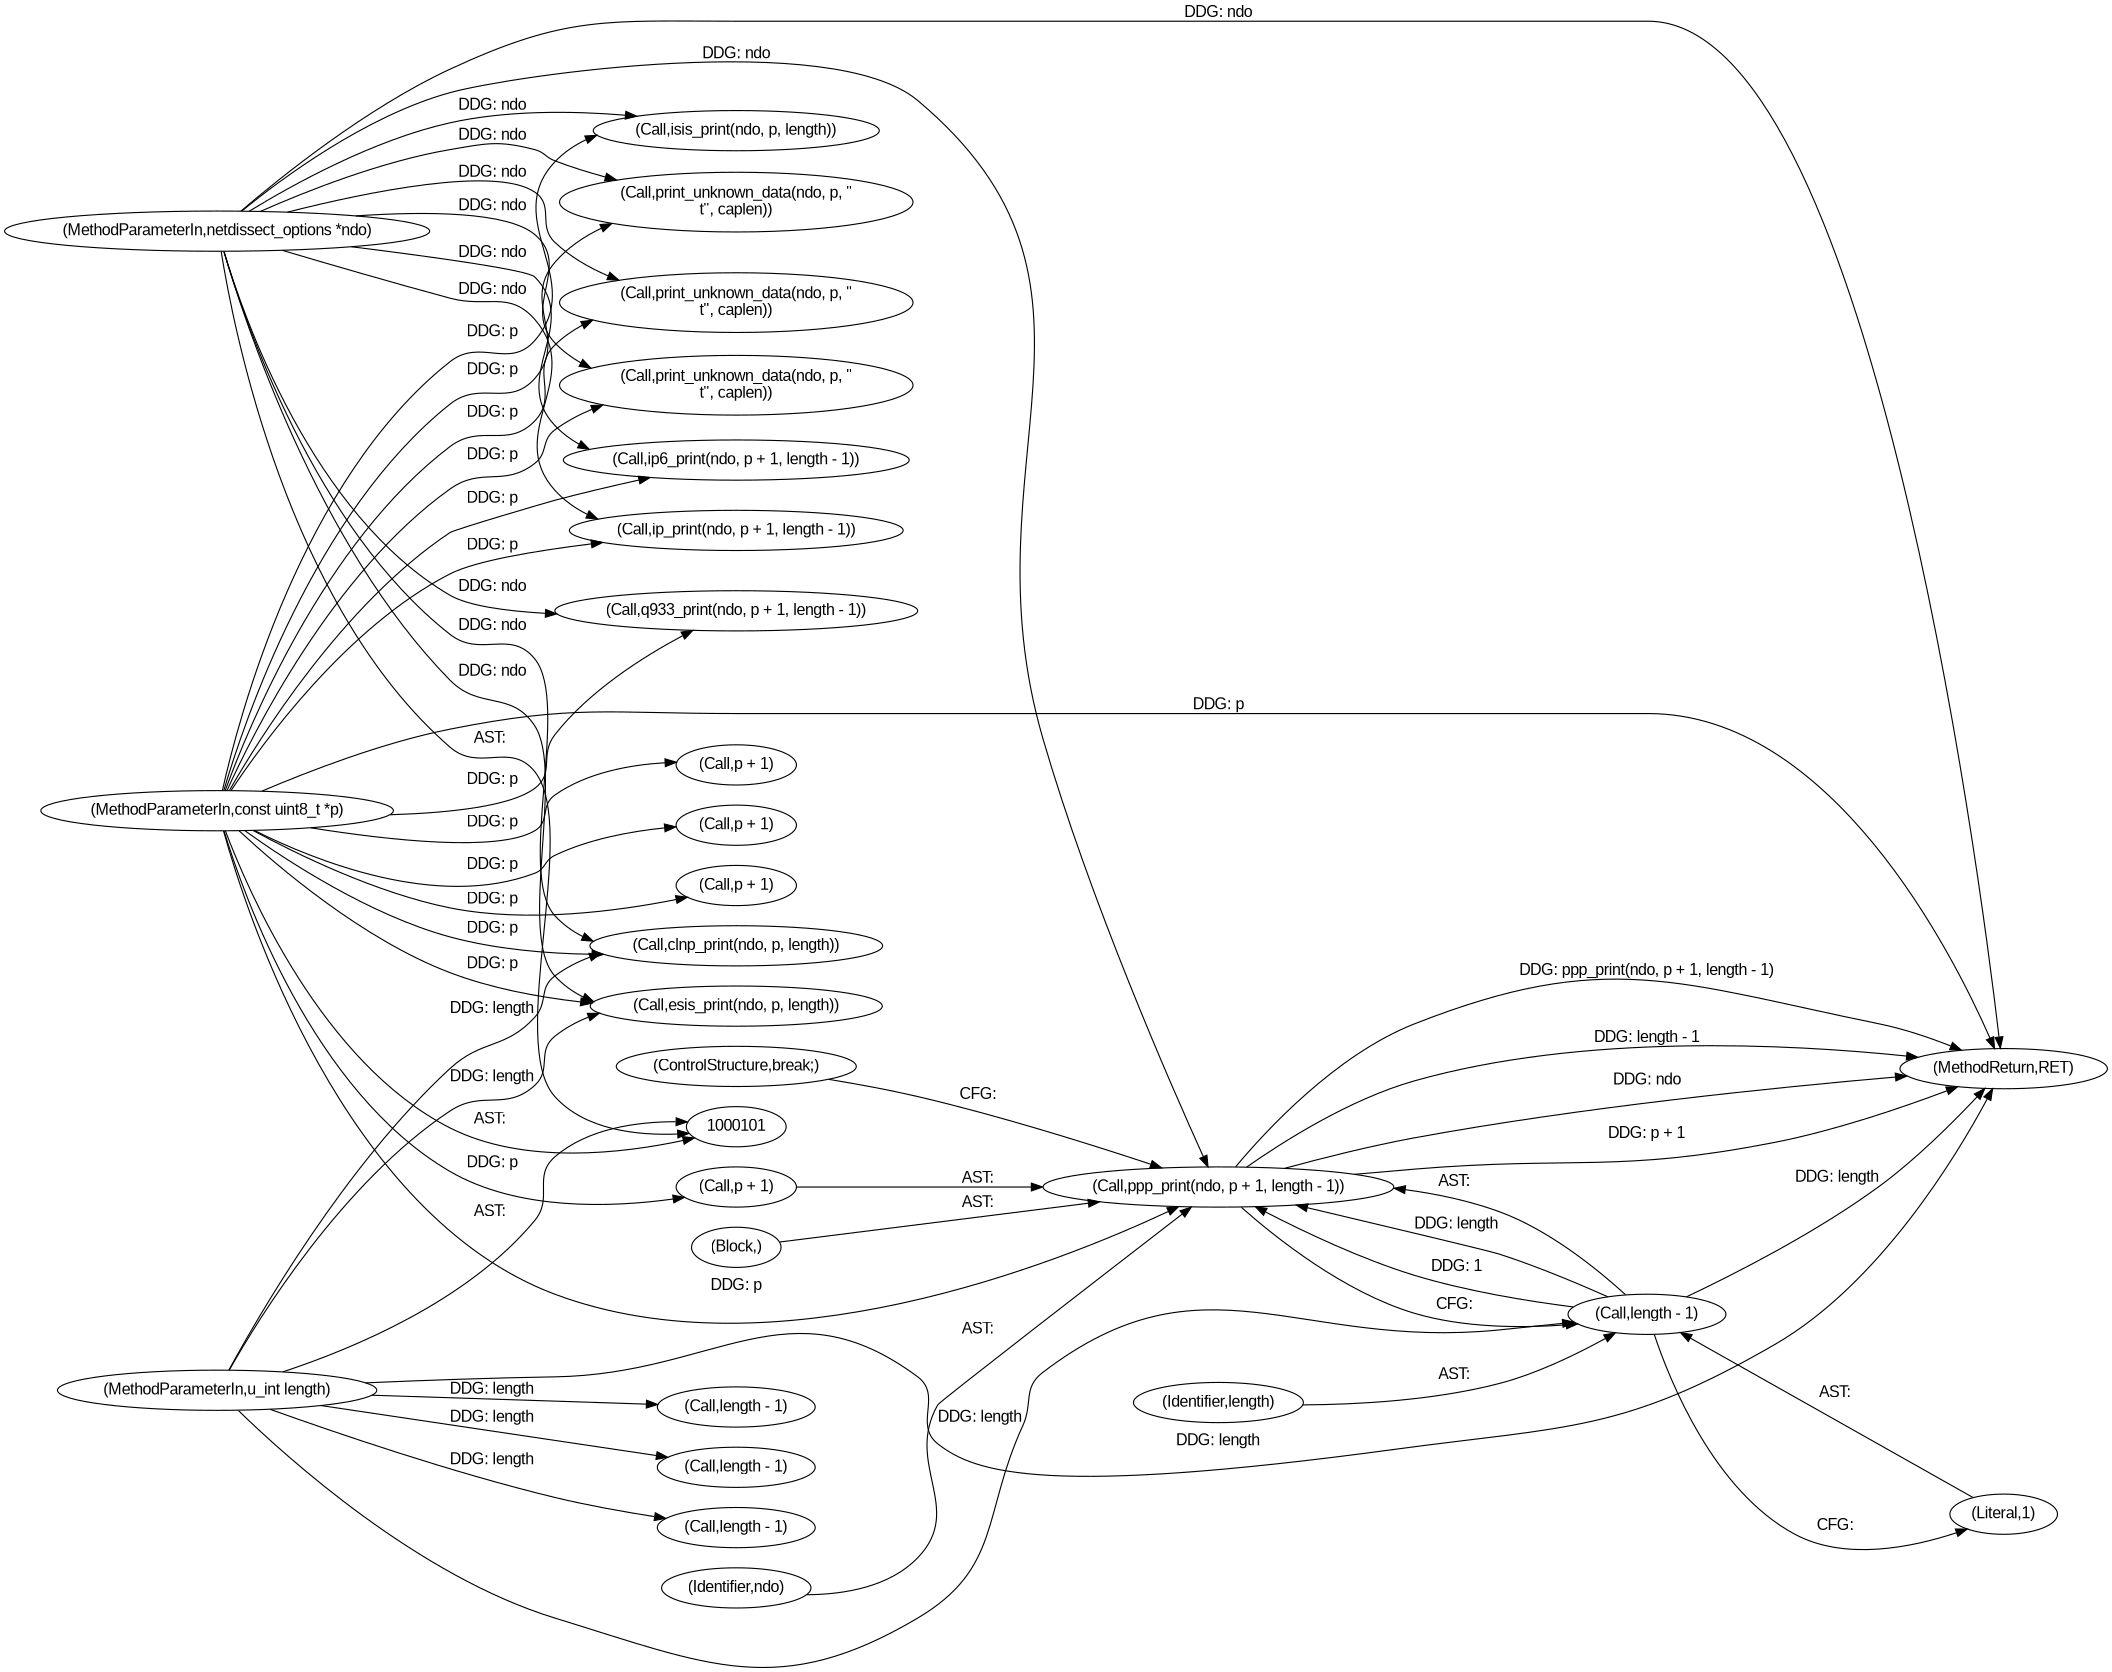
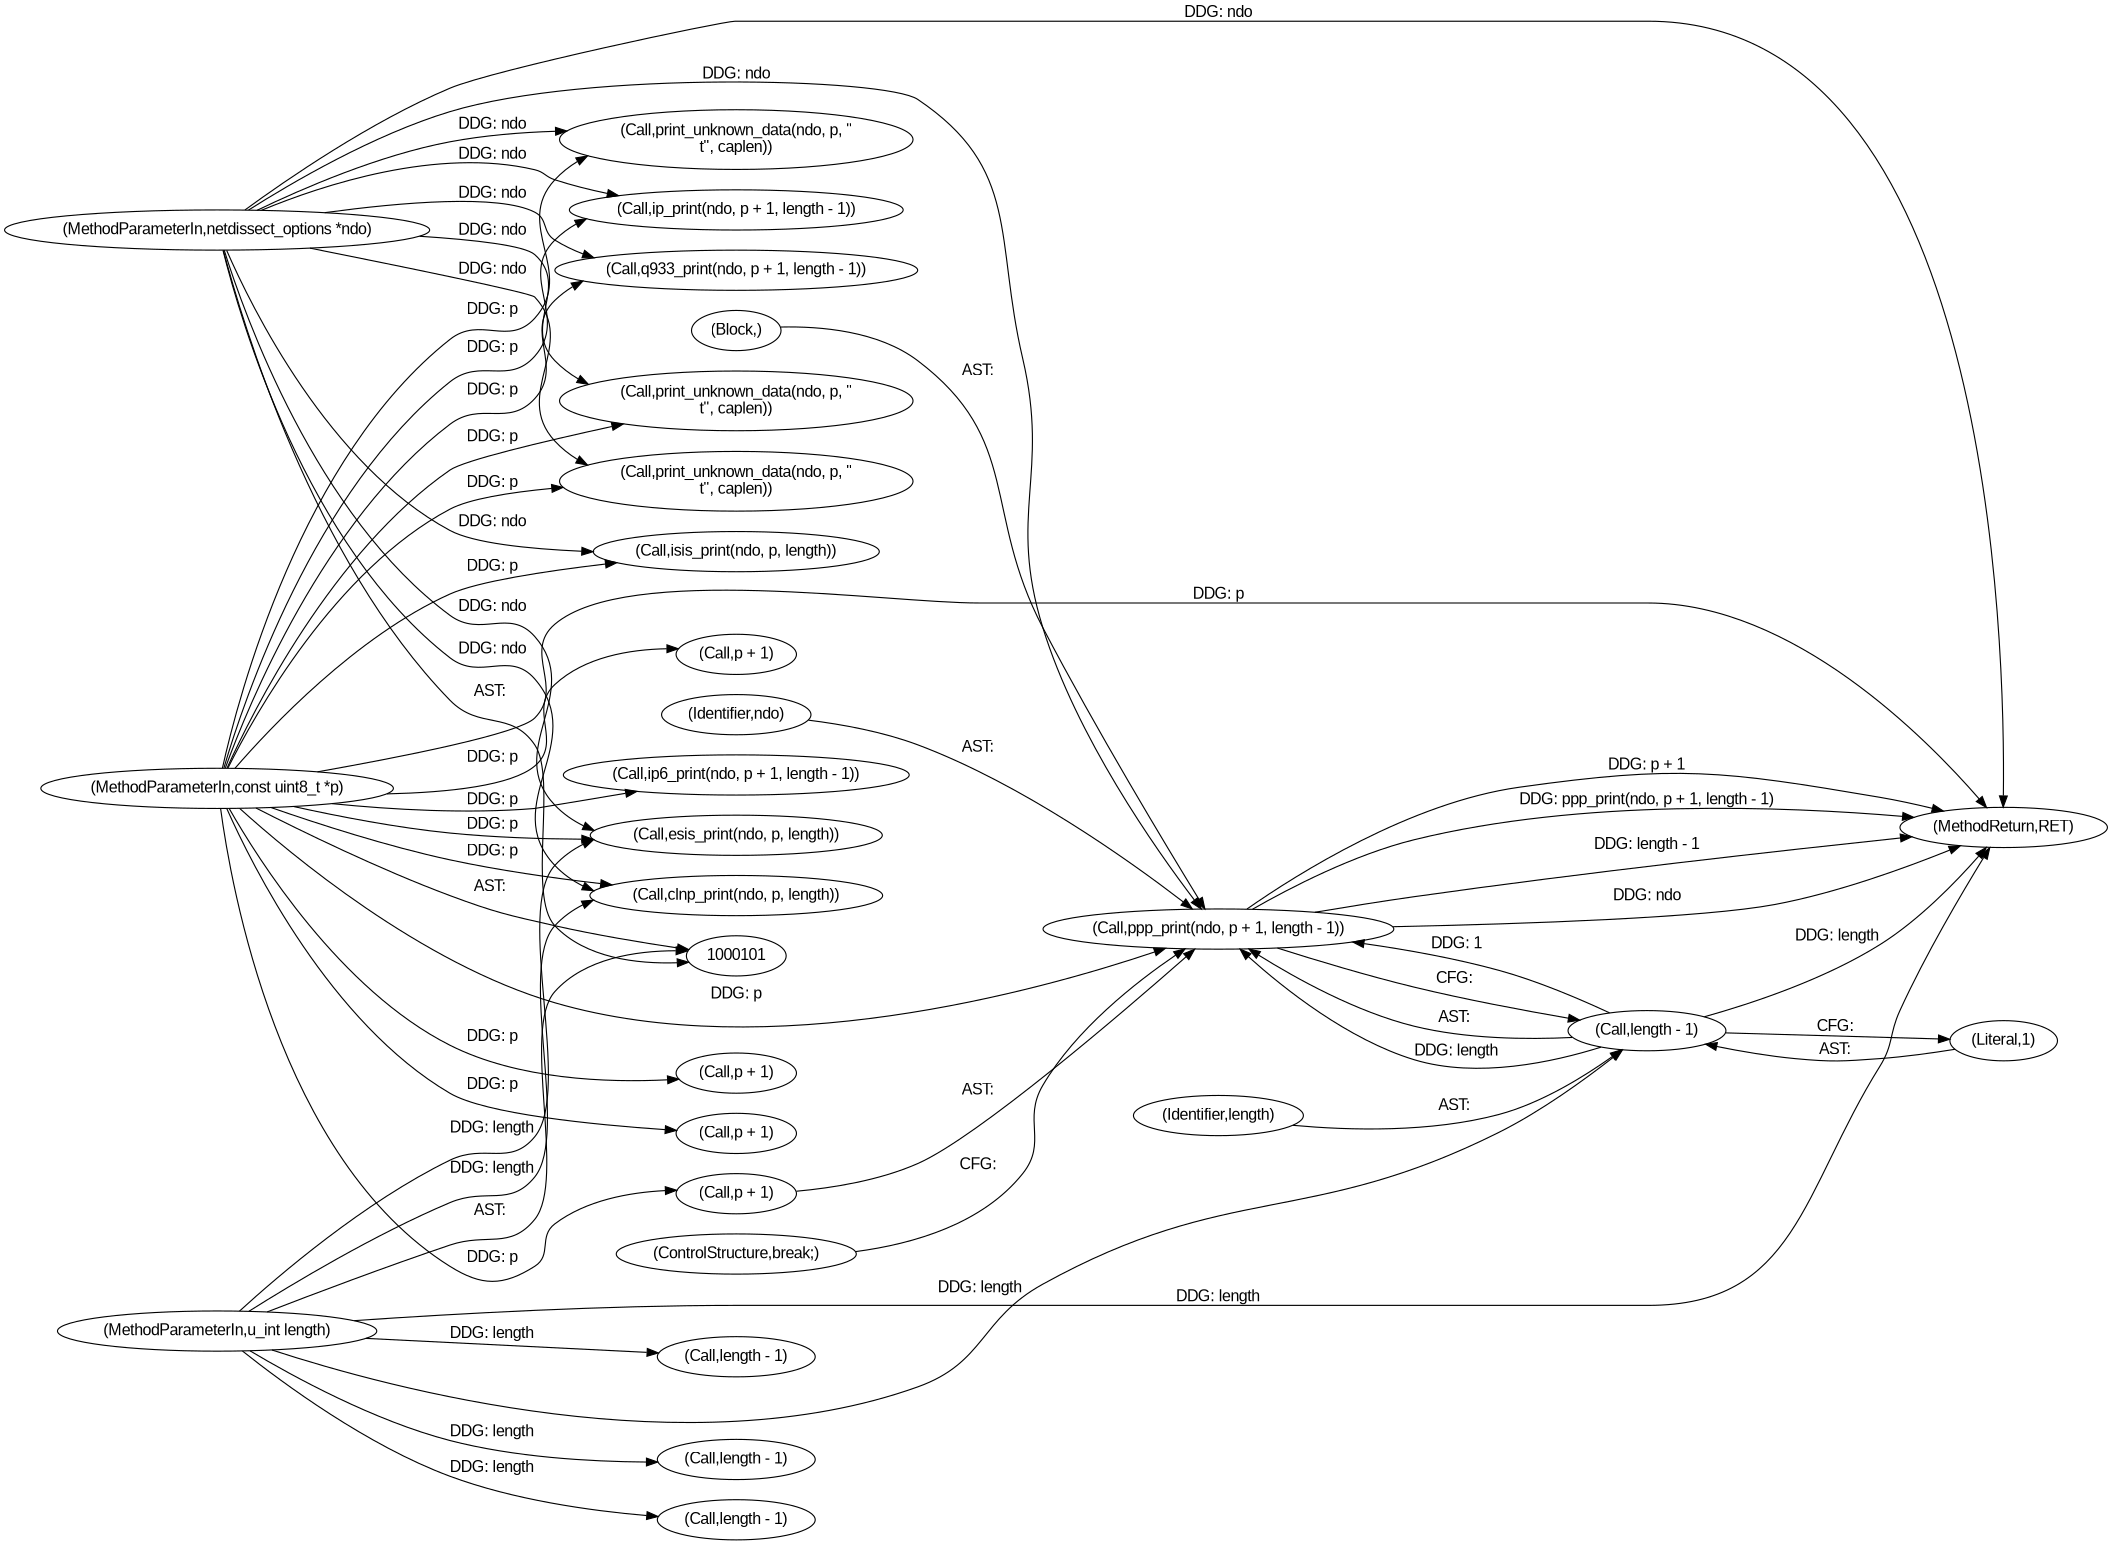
  digraph {
    fontname="Liberation Sans"
    rankdir=LR
    node [fontname="Liberation Sans"]
    edge [fontname="Liberation Sans"]
    n1 [label="(Call,ppp_print(ndo, p + 1, length - 1))"]
    n2 [label="(Call,length - 1)"]
    n3 [label="(MethodReturn,RET)"]
    n4 [label="(Literal,1)"]
    n5 [label="(Block,)"]
    n6 [label="(MethodParameterIn,netdissect_options *ndo)"]
    n7 [label="(Call,clnp_print(ndo, p, length))"]
    n8 [label="(Call,isis_print(ndo, p, length))"]
    n9 [label="(Call,print_unknown_data(ndo, p, \"\n\t\", caplen))"]
    n10 [label="(Call,print_unknown_data(ndo, p, \"\n\t\", caplen))"]
    n11 [label="(Call,print_unknown_data(ndo, p, \"\n\t\", caplen))"]
    n12 [label="(Call,ip6_print(ndo, p + 1, length - 1))"]
    n13 [label="(Call,ip_print(ndo, p + 1, length - 1))"]
    n14 [label="(Call,esis_print(ndo, p, length))"]
    n15 [label="(Call,q933_print(ndo, p + 1, length - 1))"]
    1000101
    n17 [label="(MethodParameterIn,const uint8_t *p)"]
    n18 [label="(Call,p + 1)"]
    n19 [label="(Call,p + 1)"]
    n20 [label="(Call,p + 1)"]
    n21 [label="(Call,p + 1)"]
    n22 [label="(MethodParameterIn,u_int length)"]
    n23 [label="(Call,length - 1)"]
    n24 [label="(Call,length - 1)"]
    n25 [label="(Call,length - 1)"]
    n26 [label="(Identifier,length)"]
    n27 [label="(Identifier,ndo)"]
    n28 [label="(ControlStructure,break;)"]
    n1 -> n2 [label="CFG: "]
    n1 -> n3 [label="DDG: ppp_print(ndo, p + 1, length - 1)"]
    n1 -> n3 [label="DDG: length - 1"]
    n1 -> n3 [label="DDG: ndo"]
    n1 -> n3 [label="DDG: p + 1"]
    n2 -> n1 [label="AST: "]
    n2 -> n1 [label="DDG: length"]
    n2 -> n1 [label="DDG: 1"]
    n2 -> n3 [label="DDG: length"]
    n2 -> n4 [label="CFG: "]
    n4 -> n2 [label="AST: "]
    n5 -> n1 [label="AST: "]
    n6 -> n1 [label="DDG: ndo"]
    n6 -> n3 [label="DDG: ndo"]
    n6 -> n7 [label="DDG: ndo"]
    n6 -> n8 [label="DDG: ndo"]
    n6 -> n9 [label="DDG: ndo"]
    n6 -> n10 [label="DDG: ndo"]
    n6 -> n11 [label="DDG: ndo"]
-   n6 -> n12 [label="DDG: ndo"]
    n6 -> n13 [label="DDG: ndo"]
    n6 -> n14 [label="DDG: ndo"]
    n6 -> n15 [label="DDG: ndo"]
    n6 -> 1000101 [label="AST: "]
    n17 -> n1 [label="DDG: p"]
    n17 -> n3 [label="DDG: p"]
    n17 -> n7 [label="DDG: p"]
    n17 -> n8 [label="DDG: p"]
    n17 -> n9 [label="DDG: p"]
    n17 -> n10 [label="DDG: p"]
    n17 -> n11 [label="DDG: p"]
    n17 -> n12 [label="DDG: p"]
    n17 -> n13 [label="DDG: p"]
    n17 -> n14 [label="DDG: p"]
    n17 -> n15 [label="DDG: p"]
    n17 -> 1000101 [label="AST: "]
    n17 -> n18 [label="DDG: p"]
    n17 -> n19 [label="DDG: p"]
    n17 -> n20 [label="DDG: p"]
    n17 -> n21 [label="DDG: p"]
    n19 -> n1 [label="AST: "]
    n22 -> n2 [label="DDG: length"]
    n22 -> n3 [label="DDG: length"]
    n22 -> n7 [label="DDG: length"]
    n22 -> n14 [label="DDG: length"]
    n22 -> 1000101 [label="AST: "]
    n22 -> n23 [label="DDG: length"]
    n22 -> n24 [label="DDG: length"]
    n22 -> n25 [label="DDG: length"]
    n26 -> n2 [label="AST: "]
    n27 -> n1 [label="AST: "]
    n28 -> n1 [label="CFG: "]
  }
